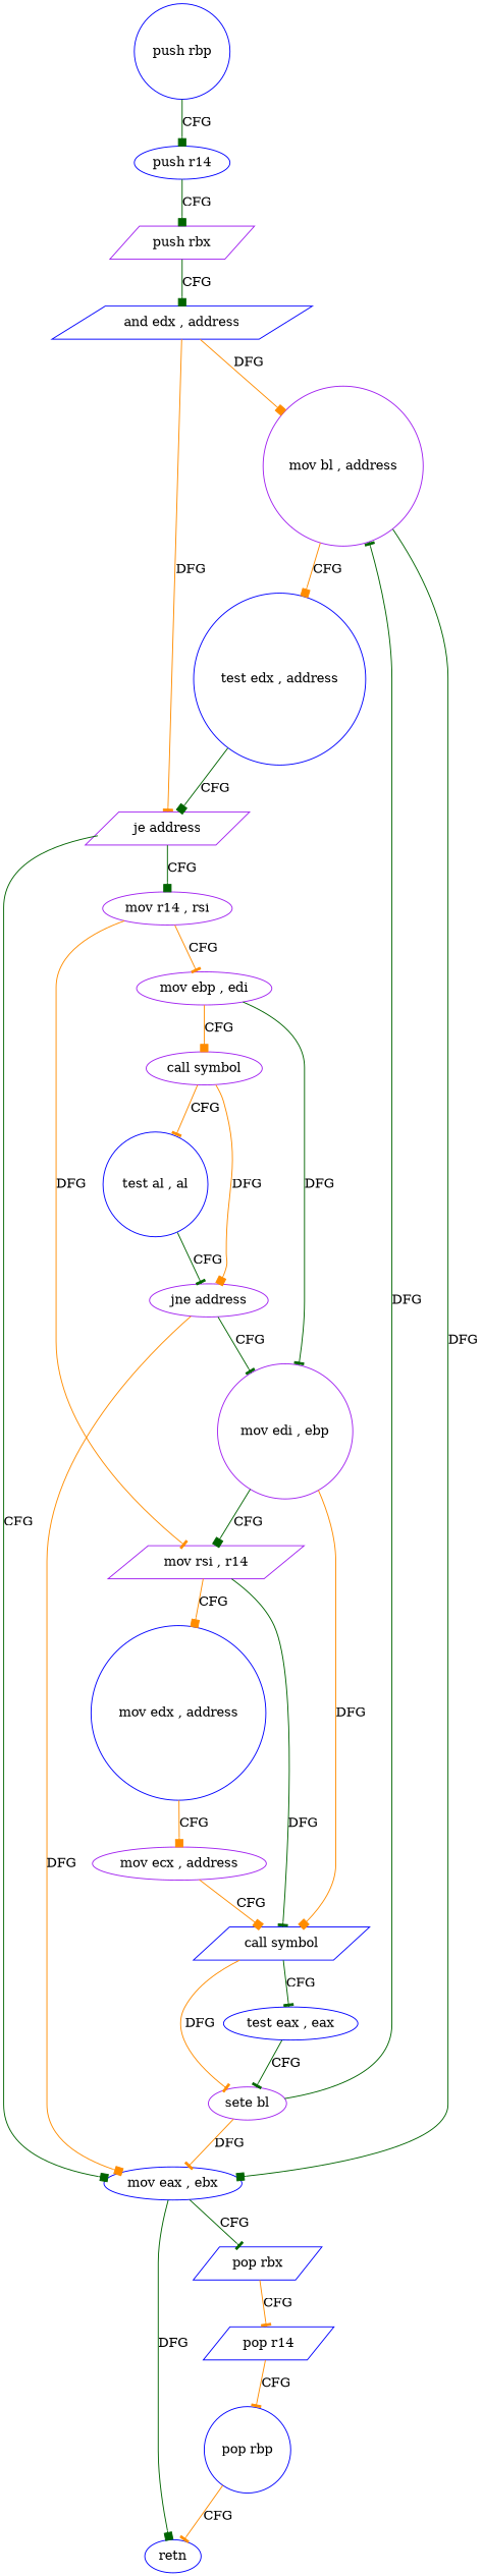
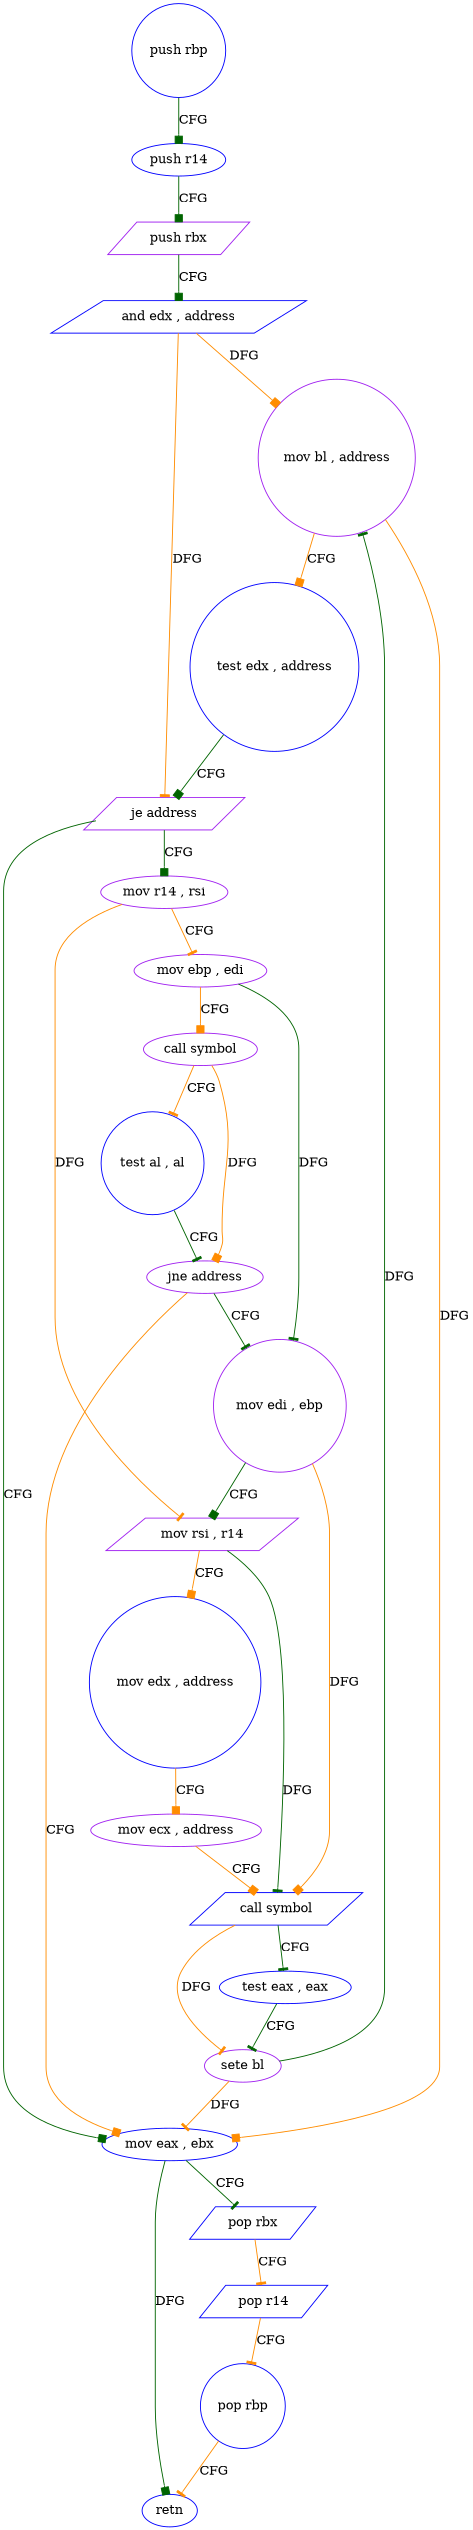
  digraph {
    node [color=blue shape=ellipse]
    edge [arrowhead=box color=darkorange]
    n1 [label="push rbp" shape=circle]
    n2 [label="push r14"]
    n3 [color=purple label="push rbx" shape=parallelogram]
    n4 [label="and edx , address" shape=parallelogram]
    n5 [color=purple label="mov bl , address" shape=circle]
    n6 [color=purple label="je address" shape=parallelogram]
    n7 [label="test edx , address" shape=circle]
    n8 [label="mov eax , ebx"]
    n9 [color=purple label="mov r14 , rsi"]
    n10 [label="pop rbx" shape=parallelogram]
    n11 [label=retn]
    n12 [color=purple label="mov ebp , edi"]
    n13 [color=purple label="mov rsi , r14" shape=parallelogram]
    n14 [label="pop r14" shape=parallelogram]
    n15 [color=purple label="call symbol"]
    n16 [color=purple label="mov edi , ebp" shape=circle]
    n17 [label="call symbol" shape=parallelogram]
    n18 [label="mov edx , address" shape=circle]
    n19 [label="pop rbp" shape=circle]
    n20 [label="test al , al" shape=circle]
    n21 [color=purple label="jne address"]
    n22 [label="test eax , eax"]
    n23 [color=purple label="sete bl"]
    n24 [color=purple label="mov ecx , address"]
    n1 -> n2 [color=darkgreen label=CFG]
    n2 -> n3 [color=darkgreen label=CFG]
    n3 -> n4 [color=darkgreen label=CFG]
    n4 -> n5 [label=DFG]
    n4 -> n6 [arrowhead=tee label=DFG]
    n5 -> n7 [label=CFG]
-   n5 -> n8 [color=darkgreen label=DFG]
+   n5 -> n8 [label=DFG]
    n6 -> n8 [color=darkgreen label=CFG]
    n6 -> n9 [color=darkgreen label=CFG]
    n7 -> n6 [color=darkgreen label=CFG]
    n8 -> n10 [arrowhead=tee color=darkgreen label=CFG]
    n8 -> n11 [color=darkgreen label=DFG]
    n9 -> n12 [arrowhead=tee label=CFG]
    n9 -> n13 [arrowhead=tee label=DFG]
    n10 -> n14 [arrowhead=tee label=CFG]
    n12 -> n15 [label=CFG]
    n12 -> n16 [arrowhead=tee color=darkgreen label=DFG]
    n13 -> n17 [arrowhead=tee color=darkgreen label=DFG]
    n13 -> n18 [label=CFG]
    n14 -> n19 [arrowhead=tee label=CFG]
    n15 -> n20 [arrowhead=tee label=CFG]
    n15 -> n21 [label=DFG]
    n16 -> n13 [color=darkgreen label=CFG]
    n16 -> n17 [label=DFG]
    n17 -> n22 [arrowhead=tee color=darkgreen label=CFG]
    n17 -> n23 [arrowhead=tee label=DFG]
    n18 -> n24 [label=CFG]
    n19 -> n11 [arrowhead=tee label=CFG]
    n20 -> n21 [arrowhead=tee color=darkgreen label=CFG]
-   n21 -> n8 [label=DFG]
+   n21 -> n8 [label=CFG]
    n21 -> n16 [arrowhead=tee color=darkgreen label=CFG]
    n22 -> n23 [arrowhead=tee color=darkgreen label=CFG]
    n23 -> n5 [arrowhead=tee color=darkgreen label=DFG]
    n23 -> n8 [arrowhead=tee label=DFG]
    n24 -> n17 [label=CFG]
  }
